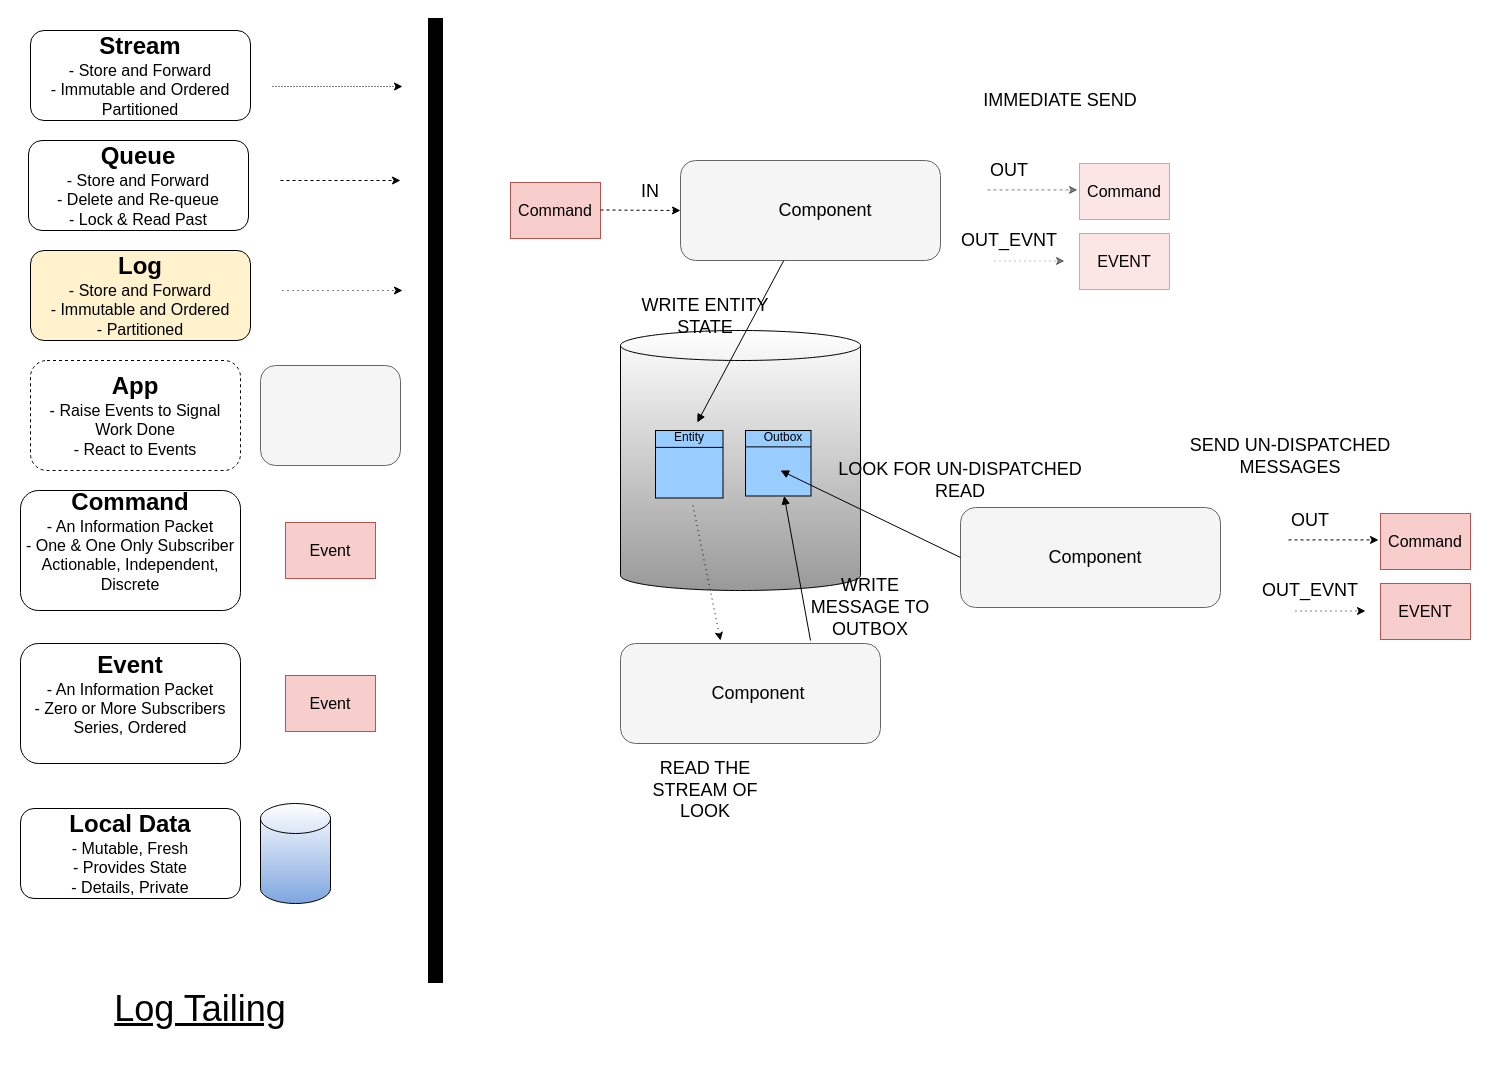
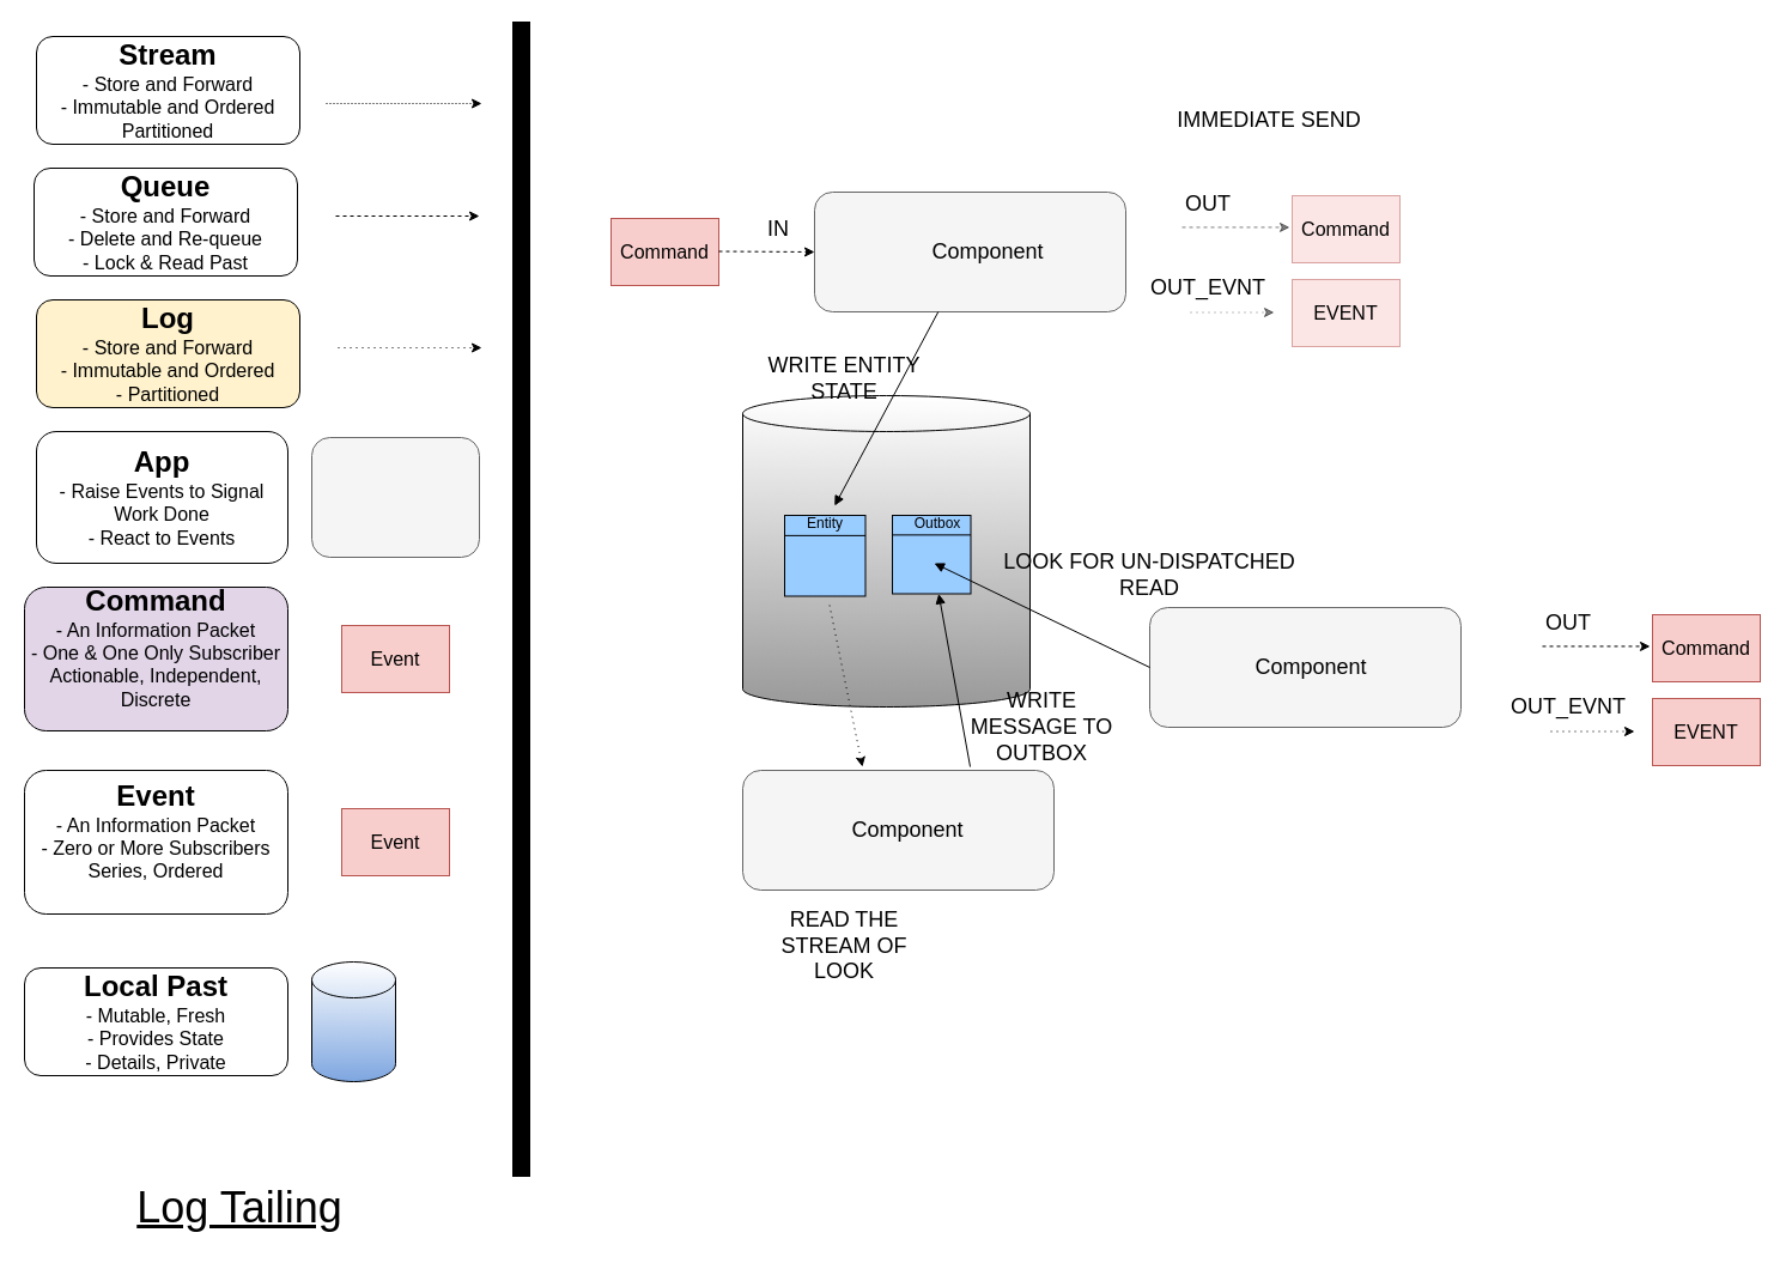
  <mxCell id="0" />
  <mxCell id="1" parent="0" />
  <mxCell id="2" value="" style="shape=cylinder3;whiteSpace=wrap;html=1;boundedLbl=1;backgroundOutline=1;size=15;gradientColor=#999999;" parent="1" vertex="1"><mxGeometry x="620" y="330" width="240" height="260" as="geometry" /></mxCell>
  <mxCell id="3" value="&lt;font style=&quot;font-size: 16px&quot;&gt;Command&lt;/font&gt;" style="rounded=0;whiteSpace=wrap;html=1;fillColor=#f8cecc;strokeColor=#b85450;" parent="1" vertex="1"><mxGeometry x="510" y="182" width="90" height="56" as="geometry" /></mxCell>
  <mxCell id="4" value="&lt;span style=&quot;font-size: 36px;&quot;&gt;&lt;u&gt;Log Tailing&lt;/u&gt;&lt;/span&gt;" style="text;html=1;strokeColor=none;fillColor=none;align=center;verticalAlign=middle;whiteSpace=wrap;rounded=0;" parent="1" vertex="1"><mxGeometry x="30" y="973" width="340" height="70" as="geometry" /></mxCell>
  <mxCell id="5" value="" style="rounded=1;whiteSpace=wrap;html=1;fillColor=#f5f5f5;strokeColor=#666666;fontColor=#333333;" parent="1" vertex="1"><mxGeometry x="680" y="160" width="260" height="100" as="geometry" /></mxCell>
  <mxCell id="6" value="&lt;font style=&quot;font-size: 18px&quot;&gt;Component&lt;/font&gt;" style="text;html=1;strokeColor=none;fillColor=none;align=center;verticalAlign=middle;whiteSpace=wrap;rounded=0;" parent="1" vertex="1"><mxGeometry x="770" y="185" width="110" height="50" as="geometry" /></mxCell>
  <mxCell id="7" value="" style="endArrow=classic;html=1;dashed=1;" parent="1" edge="1"><mxGeometry width="50" height="50" relative="1" as="geometry"><mxPoint x="600" y="209.5" as="sourcePoint" /><mxPoint x="680" y="210" as="targetPoint" /></mxGeometry></mxCell>
  <mxCell id="8" value="&lt;font style=&quot;font-size: 18px&quot;&gt;IN&lt;/font&gt;" style="text;html=1;strokeColor=none;fillColor=none;align=center;verticalAlign=middle;whiteSpace=wrap;rounded=0;" parent="1" vertex="1"><mxGeometry x="620" y="181" width="60" height="20" as="geometry" /></mxCell>
  <mxCell id="9" value="&lt;font style=&quot;font-size: 16px&quot;&gt;EVENT&lt;/font&gt;" style="rounded=0;whiteSpace=wrap;html=1;fillColor=#f8cecc;strokeColor=#b85450;" parent="1" vertex="1"><mxGeometry x="1380" y="583" width="90" height="56" as="geometry" /></mxCell>
  <mxCell id="10" value="" style="endArrow=none;html=1;rounded=0;endFill=0;startArrow=block;startFill=1;" parent="1" source="33" target="5" edge="1"><mxGeometry width="50" height="50" relative="1" as="geometry"><mxPoint x="460" y="110" as="sourcePoint" /><mxPoint x="510" y="60" as="targetPoint" /></mxGeometry></mxCell>
  <mxCell id="11" value="&lt;font style=&quot;font-size: 18px&quot;&gt;OUT_EVNT&lt;/font&gt;" style="text;html=1;strokeColor=none;fillColor=none;align=center;verticalAlign=middle;whiteSpace=wrap;rounded=0;" parent="1" vertex="1"><mxGeometry x="1280" y="580" width="60" height="20" as="geometry" /></mxCell>
  <mxCell id="12" value="" style="endArrow=classic;html=1;dashed=1;" parent="1" edge="1"><mxGeometry width="50" height="50" relative="1" as="geometry"><mxPoint x="1288" y="539.41" as="sourcePoint" /><mxPoint x="1378" y="539.41" as="targetPoint" /></mxGeometry></mxCell>
  <mxCell id="13" value="&lt;font style=&quot;font-size: 18px&quot;&gt;OUT&lt;/font&gt;" style="text;html=1;strokeColor=none;fillColor=none;align=center;verticalAlign=middle;whiteSpace=wrap;rounded=0;" parent="1" vertex="1"><mxGeometry x="1280" y="510" width="60" height="20" as="geometry" /></mxCell>
  <mxCell id="14" value="&lt;font style=&quot;font-size: 16px&quot;&gt;Command&lt;/font&gt;" style="rounded=0;whiteSpace=wrap;html=1;fillColor=#f8cecc;strokeColor=#b85450;" parent="1" vertex="1"><mxGeometry x="1380" y="513" width="90" height="56" as="geometry" /></mxCell>
  <mxCell id="15" value="&lt;font style=&quot;font-size: 18px&quot;&gt;WRITE ENTITY STATE&lt;/font&gt;" style="text;html=1;strokeColor=none;fillColor=none;align=center;verticalAlign=middle;whiteSpace=wrap;rounded=0;" parent="1" vertex="1"><mxGeometry x="640" y="302" width="130" height="28" as="geometry" /></mxCell>
  <mxCell id="16" value="" style="rounded=0;whiteSpace=wrap;html=1;strokeColor=#000000;strokeWidth=5;fillColor=#000000;fontSize=14;" parent="1" vertex="1"><mxGeometry x="430" y="20" width="10" height="960" as="geometry" /></mxCell>
  <mxCell id="17" value="&lt;font style=&quot;&quot;&gt;&lt;font style=&quot;font-size: 24px;&quot;&gt;&lt;b&gt;Stream&lt;/b&gt;&lt;/font&gt;&lt;br&gt;&lt;span style=&quot;font-size: 16px;&quot;&gt;- Store and Forward&lt;/span&gt;&lt;br&gt;&lt;span style=&quot;font-size: 16px;&quot;&gt;- Immutable and Ordered&lt;br&gt;Partitioned&lt;br&gt;&lt;/span&gt;&lt;/font&gt;" style="rounded=1;whiteSpace=wrap;html=1;" parent="1" vertex="1"><mxGeometry x="30" y="30" width="220" height="90" as="geometry" /></mxCell>
  <mxCell id="18" value="" style="endArrow=classic;html=1;dashed=1;dashPattern=1 2;" parent="1" edge="1"><mxGeometry width="50" height="50" relative="1" as="geometry"><mxPoint x="272" y="86" as="sourcePoint" /><mxPoint x="402" y="86" as="targetPoint" /></mxGeometry></mxCell>
- <mxCell id="19" value="&lt;font style=&quot;&quot;&gt;&lt;span style=&quot;font-size: 24px;&quot;&gt;&lt;b&gt;App&lt;br&gt;&lt;/b&gt;&lt;/span&gt;&lt;span style=&quot;font-size: 16px;&quot;&gt;- &lt;/span&gt;&lt;span style=&quot;font-size: 16px;&quot;&gt;Raise Events to Signal Work Done&lt;br&gt;- React to Events&lt;br&gt;&lt;/span&gt;&lt;/font&gt;" style="rounded=1;whiteSpace=wrap;html=1;dashed=1;" parent="1" vertex="1"><mxGeometry x="30" y="360" width="210" height="110" as="geometry" /></mxCell>
+ <mxCell id="19" value="&lt;font style=&quot;&quot;&gt;&lt;span style=&quot;font-size: 24px;&quot;&gt;&lt;b&gt;App&lt;br&gt;&lt;/b&gt;&lt;/span&gt;&lt;span style=&quot;font-size: 16px;&quot;&gt;- &lt;/span&gt;&lt;span style=&quot;font-size: 16px;&quot;&gt;Raise Events to Signal Work Done&lt;br&gt;- React to Events&lt;br&gt;&lt;/span&gt;&lt;/font&gt;" style="rounded=1;whiteSpace=wrap;html=1;" parent="1" vertex="1"><mxGeometry x="30" y="360" width="210" height="110" as="geometry" /></mxCell>
  <mxCell id="20" value="" style="rounded=1;whiteSpace=wrap;html=1;fillColor=#f5f5f5;strokeColor=#666666;fontColor=#333333;" parent="1" vertex="1"><mxGeometry x="260" y="365" width="140" height="100" as="geometry" /></mxCell>
  <mxCell id="21" value="&lt;font style=&quot;font-size: 16px&quot;&gt;Event&lt;/font&gt;" style="rounded=0;whiteSpace=wrap;html=1;fillColor=#f8cecc;strokeColor=#b85450;" parent="1" vertex="1"><mxGeometry x="285" y="522" width="90" height="56" as="geometry" /></mxCell>
- <mxCell id="22" value="&lt;font style=&quot;&quot;&gt;&lt;span style=&quot;font-size: 24px;&quot;&gt;&lt;b&gt;Command&lt;br&gt;&lt;/b&gt;&lt;/span&gt;&lt;span style=&quot;font-size: 16px;&quot;&gt;- An Information Packet&lt;br&gt;&lt;/span&gt;&lt;span style=&quot;font-size: 16px;&quot;&gt;- One &amp;amp; One Only Subscriber&lt;br&gt;Actionable, Independent, Discrete&lt;br&gt;&lt;br&gt;&lt;/span&gt;&lt;/font&gt;" style="rounded=1;whiteSpace=wrap;html=1;" parent="1" vertex="1"><mxGeometry x="20" y="490" width="220" height="120" as="geometry" /></mxCell>
+ <mxCell id="22" value="&lt;font style=&quot;&quot;&gt;&lt;span style=&quot;font-size: 24px;&quot;&gt;&lt;b&gt;Command&lt;br&gt;&lt;/b&gt;&lt;/span&gt;&lt;span style=&quot;font-size: 16px;&quot;&gt;- An Information Packet&lt;br&gt;&lt;/span&gt;&lt;span style=&quot;font-size: 16px;&quot;&gt;- One &amp;amp; One Only Subscriber&lt;br&gt;Actionable, Independent, Discrete&lt;br&gt;&lt;br&gt;&lt;/span&gt;&lt;/font&gt;" style="rounded=1;whiteSpace=wrap;html=1;fillColor=#e1d5e7;" parent="1" vertex="1"><mxGeometry x="20" y="490" width="220" height="120" as="geometry" /></mxCell>
  <mxCell id="23" value="" style="shape=cylinder3;whiteSpace=wrap;html=1;boundedLbl=1;backgroundOutline=1;size=15;gradientColor=#7EA6E0;" parent="1" vertex="1"><mxGeometry x="260" y="803" width="70" height="100" as="geometry" /></mxCell>
- <mxCell id="24" value="&lt;font style=&quot;&quot;&gt;&lt;font style=&quot;font-size: 24px;&quot;&gt;&lt;b&gt;Local Data&lt;/b&gt;&lt;/font&gt;&lt;br&gt;&lt;span style=&quot;font-size: 16px;&quot;&gt;- Mutable, Fresh&lt;br&gt;&lt;/span&gt;&lt;span style=&quot;font-size: 16px;&quot;&gt;- Provides State&lt;br&gt;- Details, Private&lt;br&gt;&lt;/span&gt;&lt;/font&gt;" style="rounded=1;whiteSpace=wrap;html=1;" parent="1" vertex="1"><mxGeometry x="20" y="808" width="220" height="90" as="geometry" /></mxCell>
+ <mxCell id="24" value="&lt;font style=&quot;&quot;&gt;&lt;font style=&quot;font-size: 24px;&quot;&gt;&lt;b&gt;Local Past&lt;/b&gt;&lt;/font&gt;&lt;br&gt;&lt;span style=&quot;font-size: 16px;&quot;&gt;- Mutable, Fresh&lt;br&gt;&lt;/span&gt;&lt;span style=&quot;font-size: 16px;&quot;&gt;- Provides State&lt;br&gt;- Details, Private&lt;br&gt;&lt;/span&gt;&lt;/font&gt;" style="rounded=1;whiteSpace=wrap;html=1;" parent="1" vertex="1"><mxGeometry x="20" y="808" width="220" height="90" as="geometry" /></mxCell>
  <mxCell id="25" value="&lt;font style=&quot;&quot;&gt;&lt;font style=&quot;font-size: 24px;&quot;&gt;&lt;b&gt;Queue&lt;/b&gt;&lt;/font&gt;&lt;br&gt;&lt;span style=&quot;font-size: 16px;&quot;&gt;- Store and Forward&lt;/span&gt;&lt;br&gt;&lt;span style=&quot;font-size: 16px;&quot;&gt;- Delete and Re-queue&lt;br&gt;- Lock &amp;amp; Read Past&lt;br&gt;&lt;/span&gt;&lt;/font&gt;" style="rounded=1;whiteSpace=wrap;html=1;" parent="1" vertex="1"><mxGeometry x="28" y="140" width="220" height="90" as="geometry" /></mxCell>
  <mxCell id="26" value="&lt;font style=&quot;font-size: 16px&quot;&gt;Event&lt;/font&gt;" style="rounded=0;whiteSpace=wrap;html=1;fillColor=#f8cecc;strokeColor=#b85450;" parent="1" vertex="1"><mxGeometry x="285" y="675" width="90" height="56" as="geometry" /></mxCell>
  <mxCell id="27" value="&lt;font style=&quot;&quot;&gt;&lt;span style=&quot;font-size: 24px;&quot;&gt;&lt;b&gt;Event&lt;br&gt;&lt;/b&gt;&lt;/span&gt;&lt;span style=&quot;font-size: 16px;&quot;&gt;- An Information Packet&lt;br&gt;&lt;/span&gt;&lt;span style=&quot;font-size: 16px;&quot;&gt;- Zero or More Subscribers&lt;br&gt;Series, Ordered&lt;br&gt;&lt;br&gt;&lt;/span&gt;&lt;/font&gt;" style="rounded=1;whiteSpace=wrap;html=1;" parent="1" vertex="1"><mxGeometry x="20" y="643" width="220" height="120" as="geometry" /></mxCell>
  <mxCell id="28" value="" style="endArrow=classic;html=1;dashed=1;" parent="1" edge="1"><mxGeometry width="50" height="50" relative="1" as="geometry"><mxPoint x="280" y="180" as="sourcePoint" /><mxPoint x="400" y="180" as="targetPoint" /></mxGeometry></mxCell>
  <mxCell id="29" value="" style="endArrow=classic;html=1;dashed=1;dashPattern=1 4;" parent="1" edge="1"><mxGeometry width="50" height="50" relative="1" as="geometry"><mxPoint x="1295" y="610.5" as="sourcePoint" /><mxPoint x="1365" y="610.5" as="targetPoint" /></mxGeometry></mxCell>
  <mxCell id="30" value="&lt;font style=&quot;font-size: 18px&quot;&gt;WRITE MESSAGE TO OUTBOX&lt;br&gt;&lt;br&gt;&lt;/font&gt;" style="text;html=1;strokeColor=none;fillColor=none;align=center;verticalAlign=middle;whiteSpace=wrap;rounded=0;" parent="1" vertex="1"><mxGeometry x="800" y="578" width="140" height="80" as="geometry" /></mxCell>
  <mxCell id="31" value="" style="whiteSpace=wrap;html=1;aspect=fixed;fillColor=#99CCFF;" parent="1" vertex="1"><mxGeometry x="655" y="430" width="67.5" height="67.5" as="geometry" /></mxCell>
  <mxCell id="32" value="" style="endArrow=none;html=1;rounded=0;exitX=0;exitY=0.25;exitDx=0;exitDy=0;entryX=1;entryY=0.25;entryDx=0;entryDy=0;" parent="1" source="31" target="31" edge="1"><mxGeometry width="50" height="50" relative="1" as="geometry"><mxPoint x="972.5" y="623" as="sourcePoint" /><mxPoint x="1022.5" y="573" as="targetPoint" /></mxGeometry></mxCell>
  <mxCell id="33" value="&lt;font style=&quot;font-size: 12px;&quot;&gt;Entity&lt;/font&gt;" style="text;html=1;strokeColor=none;fillColor=none;align=center;verticalAlign=middle;whiteSpace=wrap;rounded=0;" parent="1" vertex="1"><mxGeometry x="658.75" y="422" width="60" height="30" as="geometry" /></mxCell>
  <mxCell id="34" value="" style="whiteSpace=wrap;html=1;aspect=fixed;fillColor=#99CCFF;" parent="1" vertex="1"><mxGeometry x="745" y="430" width="65.5" height="65.5" as="geometry" /></mxCell>
  <mxCell id="35" value="" style="endArrow=none;html=1;rounded=0;exitX=0;exitY=0.25;exitDx=0;exitDy=0;entryX=1;entryY=0.25;entryDx=0;entryDy=0;" parent="1" source="34" target="34" edge="1"><mxGeometry width="50" height="50" relative="1" as="geometry"><mxPoint x="1057.5" y="623" as="sourcePoint" /><mxPoint x="1107.5" y="573" as="targetPoint" /></mxGeometry></mxCell>
  <mxCell id="36" value="&lt;font style=&quot;font-size: 12px;&quot;&gt;Outbox&lt;/font&gt;" style="text;html=1;strokeColor=none;fillColor=none;align=center;verticalAlign=middle;whiteSpace=wrap;rounded=0;" parent="1" vertex="1"><mxGeometry x="752.5" y="422" width="60" height="30" as="geometry" /></mxCell>
  <mxCell id="37" value="" style="rounded=1;whiteSpace=wrap;html=1;fillColor=#f5f5f5;strokeColor=#666666;fontColor=#333333;" parent="1" vertex="1"><mxGeometry x="960" y="507" width="260" height="100" as="geometry" /></mxCell>
  <mxCell id="38" value="&lt;font style=&quot;font-size: 18px&quot;&gt;Component&lt;/font&gt;" style="text;html=1;strokeColor=none;fillColor=none;align=center;verticalAlign=middle;whiteSpace=wrap;rounded=0;" parent="1" vertex="1"><mxGeometry x="1040" y="532" width="110" height="50" as="geometry" /></mxCell>
  <mxCell id="39" value="" style="endArrow=none;html=1;rounded=0;endFill=0;startArrow=block;startFill=1;entryX=0;entryY=0.5;entryDx=0;entryDy=0;" parent="1" target="37" edge="1"><mxGeometry width="50" height="50" relative="1" as="geometry"><mxPoint x="780" y="470" as="sourcePoint" /><mxPoint x="793.293" y="270" as="targetPoint" /></mxGeometry></mxCell>
  <mxCell id="40" value="" style="endArrow=classic;html=1;rounded=0;fontSize=12;exitX=0.25;exitY=1;exitDx=0;exitDy=0;dashed=1;dashPattern=1 4;" parent="1" edge="1"><mxGeometry width="50" height="50" relative="1" as="geometry"><mxPoint x="692.5" y="505" as="sourcePoint" /><mxPoint x="720" y="640" as="targetPoint" /></mxGeometry></mxCell>
  <mxCell id="41" value="&lt;font style=&quot;font-size: 18px&quot;&gt;LOOK FOR UN-DISPATCHED READ&lt;br&gt;&lt;/font&gt;" style="text;html=1;strokeColor=none;fillColor=none;align=center;verticalAlign=middle;whiteSpace=wrap;rounded=0;" parent="1" vertex="1"><mxGeometry x="830" y="440" width="260" height="80" as="geometry" /></mxCell>
  <mxCell id="42" value="&lt;font style=&quot;font-size: 16px&quot;&gt;EVENT&lt;/font&gt;" style="rounded=0;whiteSpace=wrap;html=1;fillColor=#f8cecc;strokeColor=#b85450;opacity=50;" parent="1" vertex="1"><mxGeometry x="1079" y="233" width="90" height="56" as="geometry" /></mxCell>
  <mxCell id="43" value="&lt;font style=&quot;font-size: 18px&quot;&gt;OUT_EVNT&lt;/font&gt;" style="text;html=1;strokeColor=none;fillColor=none;align=center;verticalAlign=middle;whiteSpace=wrap;rounded=0;opacity=50;" parent="1" vertex="1"><mxGeometry x="979" y="230" width="60" height="20" as="geometry" /></mxCell>
  <mxCell id="44" value="" style="endArrow=classic;html=1;dashed=1;opacity=50;" parent="1" edge="1"><mxGeometry width="50" height="50" relative="1" as="geometry"><mxPoint x="987" y="189.41" as="sourcePoint" /><mxPoint x="1077" y="189.41" as="targetPoint" /></mxGeometry></mxCell>
  <mxCell id="45" value="&lt;font style=&quot;font-size: 18px&quot;&gt;OUT&lt;/font&gt;" style="text;html=1;strokeColor=none;fillColor=none;align=center;verticalAlign=middle;whiteSpace=wrap;rounded=0;opacity=50;" parent="1" vertex="1"><mxGeometry x="979" y="160" width="60" height="20" as="geometry" /></mxCell>
  <mxCell id="46" value="&lt;font style=&quot;font-size: 16px&quot;&gt;Command&lt;/font&gt;" style="rounded=0;whiteSpace=wrap;html=1;fillColor=#f8cecc;strokeColor=#b85450;opacity=50;" parent="1" vertex="1"><mxGeometry x="1079" y="163" width="90" height="56" as="geometry" /></mxCell>
  <mxCell id="47" value="" style="endArrow=classic;html=1;dashed=1;dashPattern=1 4;opacity=50;" parent="1" edge="1"><mxGeometry width="50" height="50" relative="1" as="geometry"><mxPoint x="994" y="260.5" as="sourcePoint" /><mxPoint x="1064" y="260.5" as="targetPoint" /></mxGeometry></mxCell>
- <mxCell id="48" value="&lt;font style=&quot;font-size: 18px&quot;&gt;SEND UN-DISPATCHED MESSAGES&lt;br&gt;&lt;/font&gt;" style="text;html=1;strokeColor=none;fillColor=none;align=center;verticalAlign=middle;whiteSpace=wrap;rounded=0;" parent="1" vertex="1"><mxGeometry x="1160" y="415.5" width="260" height="80" as="geometry" /></mxCell>
  <mxCell id="49" value="&lt;font style=&quot;font-size: 18px&quot;&gt;IMMEDIATE SEND&lt;br&gt;&lt;/font&gt;" style="text;html=1;strokeColor=none;fillColor=none;align=center;verticalAlign=middle;whiteSpace=wrap;rounded=0;" parent="1" vertex="1"><mxGeometry x="930" y="60" width="260" height="80" as="geometry" /></mxCell>
  <mxCell id="50" value="&lt;font style=&quot;&quot;&gt;&lt;font style=&quot;font-size: 24px;&quot;&gt;&lt;b&gt;Log&lt;/b&gt;&lt;/font&gt;&lt;br&gt;&lt;span style=&quot;font-size: 16px;&quot;&gt;- Store and Forward&lt;/span&gt;&lt;br&gt;&lt;span style=&quot;font-size: 16px;&quot;&gt;- Immutable and Ordered&lt;br&gt;- Partitioned&lt;br&gt;&lt;/span&gt;&lt;/font&gt;" style="rounded=1;whiteSpace=wrap;html=1;fillColor=#fff2cc;" vertex="1" parent="1"><mxGeometry x="30" y="250" width="220" height="90" as="geometry" /></mxCell>
  <mxCell id="51" value="" style="endArrow=classic;html=1;dashed=1;dashPattern=1 4;" edge="1" parent="1"><mxGeometry width="50" height="50" relative="1" as="geometry"><mxPoint x="282" y="290" as="sourcePoint" /><mxPoint x="402" y="290" as="targetPoint" /></mxGeometry></mxCell>
  <mxCell id="52" value="" style="rounded=1;whiteSpace=wrap;html=1;fillColor=#f5f5f5;strokeColor=#666666;fontColor=#333333;" vertex="1" parent="1"><mxGeometry x="620" y="643" width="260" height="100" as="geometry" /></mxCell>
  <mxCell id="53" value="&lt;font style=&quot;font-size: 18px&quot;&gt;Component&lt;/font&gt;" style="text;html=1;strokeColor=none;fillColor=none;align=center;verticalAlign=middle;whiteSpace=wrap;rounded=0;" vertex="1" parent="1"><mxGeometry x="702.5" y="668" width="110" height="50" as="geometry" /></mxCell>
  <mxCell id="54" value="&lt;font style=&quot;font-size: 18px&quot;&gt;READ THE STREAM OF LOOK&lt;br&gt;&lt;/font&gt;" style="text;html=1;strokeColor=none;fillColor=none;align=center;verticalAlign=middle;whiteSpace=wrap;rounded=0;" vertex="1" parent="1"><mxGeometry x="635" y="750" width="140" height="80" as="geometry" /></mxCell>
  <mxCell id="55" value="" style="endArrow=none;html=1;rounded=0;endFill=0;startArrow=block;startFill=1;" edge="1" parent="1" source="34"><mxGeometry width="50" height="50" relative="1" as="geometry"><mxPoint x="790" y="480" as="sourcePoint" /><mxPoint x="810" y="640" as="targetPoint" /></mxGeometry></mxCell>
